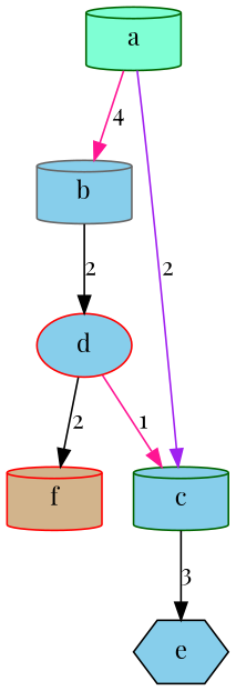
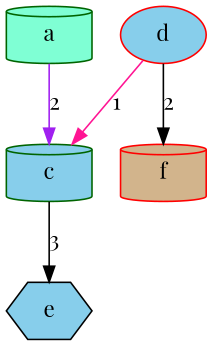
  digraph {
    fontname="Playfair Display"
    node [color=darkgreen fillcolor=skyblue fontname="Playfair Display" shape=cylinder style=filled]
    edge [color=black fontname="Playfair Display"]
    a [fillcolor=aquamarine]
-   b [color=gray40]
    c
    d [color=red shape=ellipse]
    e [color=black shape=hexagon]
    f [color=red fillcolor=tan]
-   a -> b [color=deeppink label=4]
    a -> c [color=purple label=2]
-   b -> d [label=2]
    c -> e [label=3]
    d -> c [color=deeppink label=1]
    d -> f [label=2]
  }
